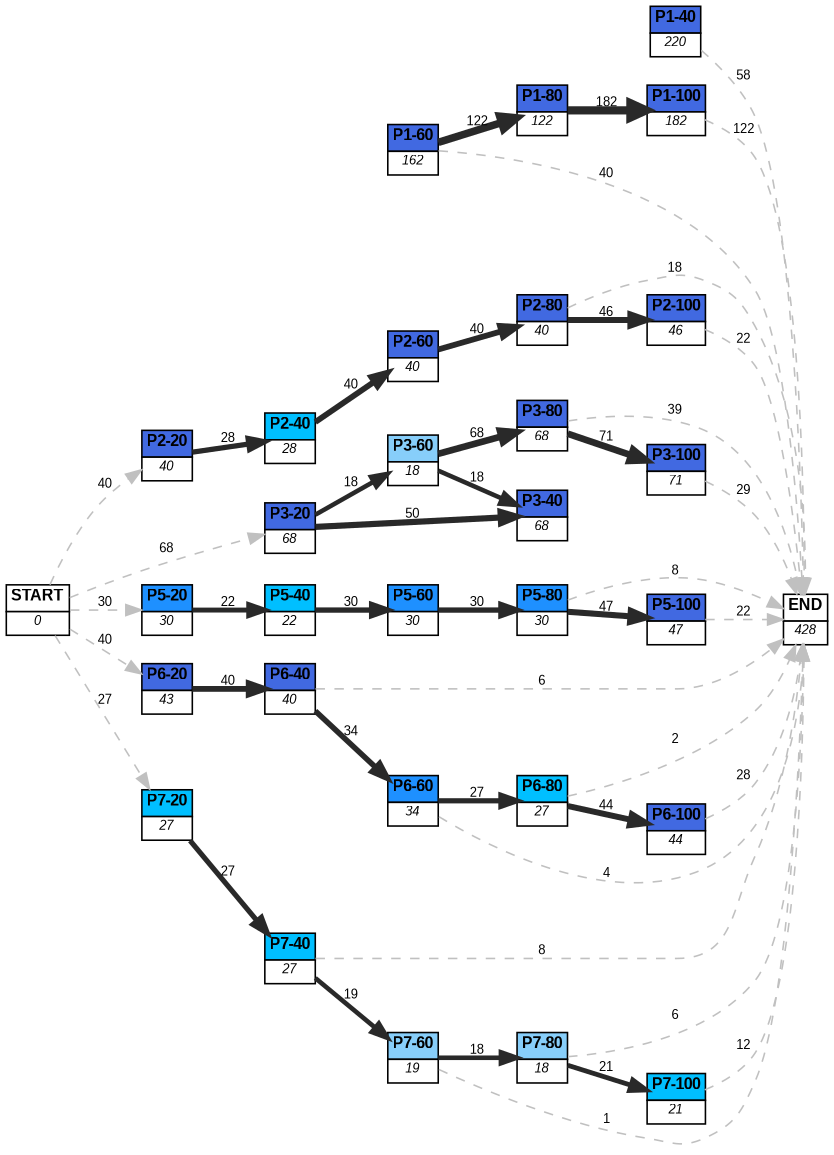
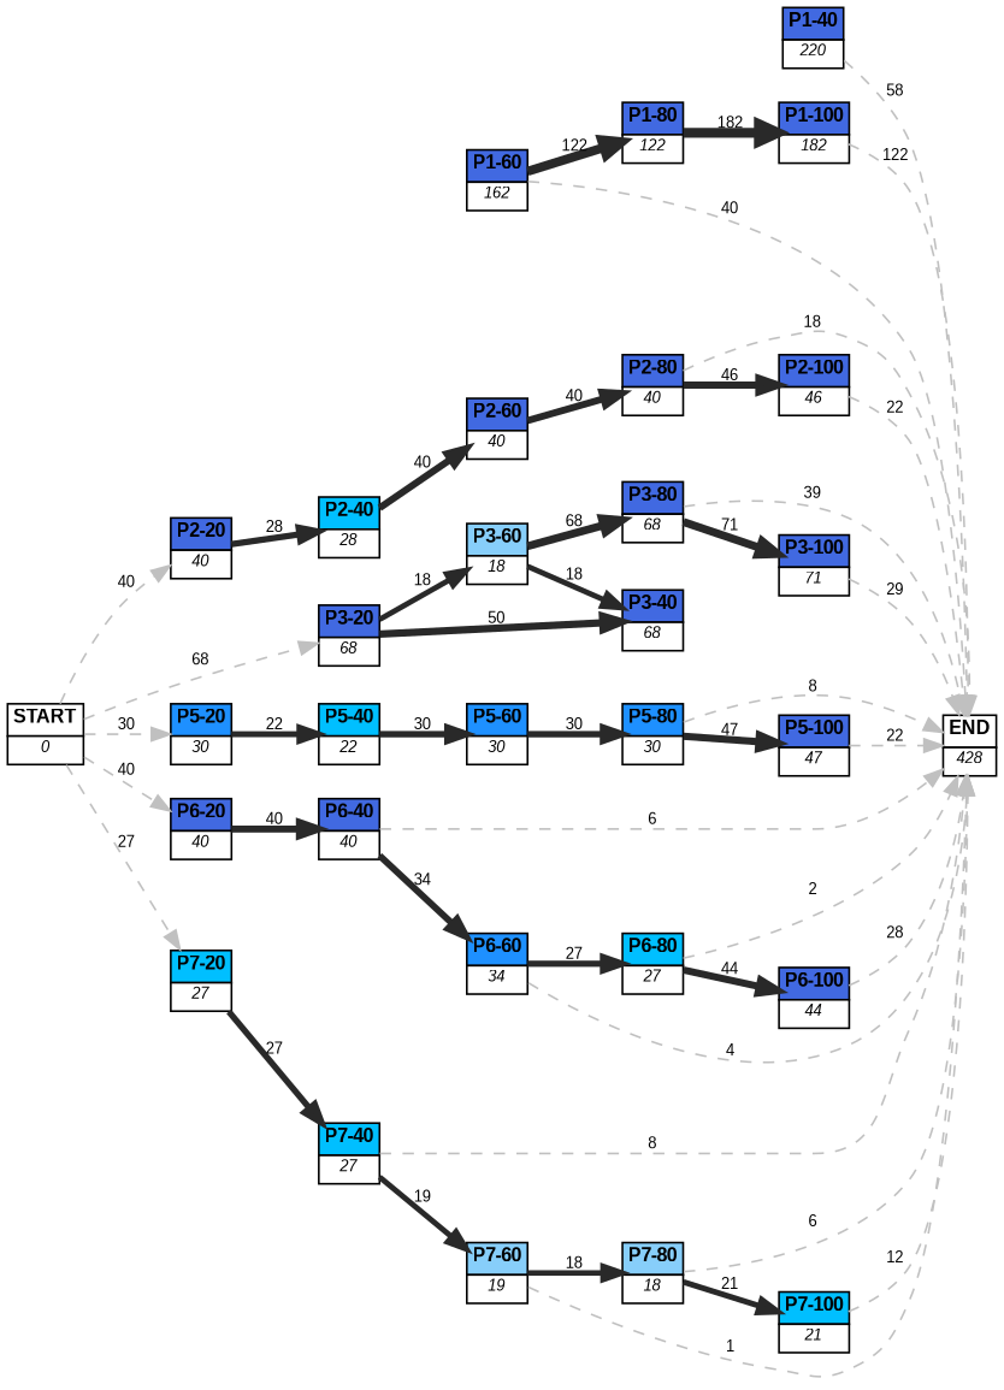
  digraph {
    fontname="Liberation Sans"
    rankdir=LR
    node [fontname="Liberation Sans" shape=plain]
    edge [color=grey16 fontname="Liberation Sans" fontsize=8 labelfloat=false]
    n1 [label=<<table border="0" cellborder="1" cellspacing="0"><tr><td bgcolor="royalblue"><FONT face="Arial" POINT-SIZE="10"><b>P1-40</b></FONT></td></tr><tr><td bgcolor="white"><FONT face="Arial" POINT-SIZE="8"><i>220</i></FONT></td></tr></table>>]
    n2 [label=<<table border="0" cellborder="1" cellspacing="0"><tr><td bgcolor="white"><FONT face="Arial" POINT-SIZE="10"><b>END</b></FONT></td></tr><tr><td bgcolor="white"><FONT face="Arial" POINT-SIZE="8"><i>428</i></FONT></td></tr></table>>]
    n3 [label=<<table border="0" cellborder="1" cellspacing="0"><tr><td bgcolor="royalblue"><FONT face="Arial" POINT-SIZE="10"><b>P1-60</b></FONT></td></tr><tr><td bgcolor="white"><FONT face="Arial" POINT-SIZE="8"><i>162</i></FONT></td></tr></table>>]
    n4 [label=<<table border="0" cellborder="1" cellspacing="0"><tr><td bgcolor="royalblue"><FONT face="Arial" POINT-SIZE="10"><b>P1-80</b></FONT></td></tr><tr><td bgcolor="white"><FONT face="Arial" POINT-SIZE="8"><i>122</i></FONT></td></tr></table>>]
    n5 [label=<<table border="0" cellborder="1" cellspacing="0"><tr><td bgcolor="royalblue"><FONT face="Arial" POINT-SIZE="10"><b>P1-100</b></FONT></td></tr><tr><td bgcolor="white"><FONT face="Arial" POINT-SIZE="8"><i>182</i></FONT></td></tr></table>>]
    n6 [label=<<table border="0" cellborder="1" cellspacing="0"><tr><td bgcolor="royalblue"><FONT face="Arial" POINT-SIZE="10"><b>P2-20</b></FONT></td></tr><tr><td bgcolor="white"><FONT face="Arial" POINT-SIZE="8"><i>40</i></FONT></td></tr></table>>]
    n7 [label=<<table border="0" cellborder="1" cellspacing="0"><tr><td bgcolor="deepskyblue"><FONT face="Arial" POINT-SIZE="10"><b>P2-40</b></FONT></td></tr><tr><td bgcolor="white"><FONT face="Arial" POINT-SIZE="8"><i>28</i></FONT></td></tr></table>>]
    n8 [label=<<table border="0" cellborder="1" cellspacing="0"><tr><td bgcolor="royalblue"><FONT face="Arial" POINT-SIZE="10"><b>P2-60</b></FONT></td></tr><tr><td bgcolor="white"><FONT face="Arial" POINT-SIZE="8"><i>40</i></FONT></td></tr></table>>]
    n9 [label=<<table border="0" cellborder="1" cellspacing="0"><tr><td bgcolor="royalblue"><FONT face="Arial" POINT-SIZE="10"><b>P2-80</b></FONT></td></tr><tr><td bgcolor="white"><FONT face="Arial" POINT-SIZE="8"><i>40</i></FONT></td></tr></table>>]
    n10 [label=<<table border="0" cellborder="1" cellspacing="0"><tr><td bgcolor="royalblue"><FONT face="Arial" POINT-SIZE="10"><b>P2-100</b></FONT></td></tr><tr><td bgcolor="white"><FONT face="Arial" POINT-SIZE="8"><i>46</i></FONT></td></tr></table>>]
    n11 [label=<<table border="0" cellborder="1" cellspacing="0"><tr><td bgcolor="royalblue"><FONT face="Arial" POINT-SIZE="10"><b>P3-20</b></FONT></td></tr><tr><td bgcolor="white"><FONT face="Arial" POINT-SIZE="8"><i>68</i></FONT></td></tr></table>>]
    n12 [label=<<table border="0" cellborder="1" cellspacing="0"><tr><td bgcolor="lightskyblue"><FONT face="Arial" POINT-SIZE="10"><b>P3-60</b></FONT></td></tr><tr><td bgcolor="white"><FONT face="Arial" POINT-SIZE="8"><i>18</i></FONT></td></tr></table>>]
    n13 [label=<<table border="0" cellborder="1" cellspacing="0"><tr><td bgcolor="royalblue"><FONT face="Arial" POINT-SIZE="10"><b>P3-40</b></FONT></td></tr><tr><td bgcolor="white"><FONT face="Arial" POINT-SIZE="8"><i>68</i></FONT></td></tr></table>>]
    n14 [label=<<table border="0" cellborder="1" cellspacing="0"><tr><td bgcolor="royalblue"><FONT face="Arial" POINT-SIZE="10"><b>P3-80</b></FONT></td></tr><tr><td bgcolor="white"><FONT face="Arial" POINT-SIZE="8"><i>68</i></FONT></td></tr></table>>]
    n15 [label=<<table border="0" cellborder="1" cellspacing="0"><tr><td bgcolor="royalblue"><FONT face="Arial" POINT-SIZE="10"><b>P3-100</b></FONT></td></tr><tr><td bgcolor="white"><FONT face="Arial" POINT-SIZE="8"><i>71</i></FONT></td></tr></table>>]
    n16 [label=<<table border="0" cellborder="1" cellspacing="0"><tr><td bgcolor="dodgerblue"><FONT face="Arial" POINT-SIZE="10"><b>P5-20</b></FONT></td></tr><tr><td bgcolor="white"><FONT face="Arial" POINT-SIZE="8"><i>30</i></FONT></td></tr></table>>]
    n17 [label=<<table border="0" cellborder="1" cellspacing="0"><tr><td bgcolor="deepskyblue"><FONT face="Arial" POINT-SIZE="10"><b>P5-40</b></FONT></td></tr><tr><td bgcolor="white"><FONT face="Arial" POINT-SIZE="8"><i>22</i></FONT></td></tr></table>>]
    n18 [label=<<table border="0" cellborder="1" cellspacing="0"><tr><td bgcolor="dodgerblue"><FONT face="Arial" POINT-SIZE="10"><b>P5-60</b></FONT></td></tr><tr><td bgcolor="white"><FONT face="Arial" POINT-SIZE="8"><i>30</i></FONT></td></tr></table>>]
    n19 [label=<<table border="0" cellborder="1" cellspacing="0"><tr><td bgcolor="dodgerblue"><FONT face="Arial" POINT-SIZE="10"><b>P5-80</b></FONT></td></tr><tr><td bgcolor="white"><FONT face="Arial" POINT-SIZE="8"><i>30</i></FONT></td></tr></table>>]
    n20 [label=<<table border="0" cellborder="1" cellspacing="0"><tr><td bgcolor="royalblue"><FONT face="Arial" POINT-SIZE="10"><b>P5-100</b></FONT></td></tr><tr><td bgcolor="white"><FONT face="Arial" POINT-SIZE="8"><i>47</i></FONT></td></tr></table>>]
-   n21 [label=<<table border="0" cellborder="1" cellspacing="0"><tr><td bgcolor="royalblue"><FONT face="Arial" POINT-SIZE="10"><b>P6-20</b></FONT></td></tr><tr><td bgcolor="white"><FONT face="Arial" POINT-SIZE="8"><i>43</i></FONT></td></tr></table>>]
+   n21 [label=<<table border="0" cellborder="1" cellspacing="0"><tr><td bgcolor="royalblue"><FONT face="Arial" POINT-SIZE="10"><b>P6-20</b></FONT></td></tr><tr><td bgcolor="white"><FONT face="Arial" POINT-SIZE="8"><i>40</i></FONT></td></tr></table>>]
    n22 [label=<<table border="0" cellborder="1" cellspacing="0"><tr><td bgcolor="royalblue"><FONT face="Arial" POINT-SIZE="10"><b>P6-40</b></FONT></td></tr><tr><td bgcolor="white"><FONT face="Arial" POINT-SIZE="8"><i>40</i></FONT></td></tr></table>>]
    n23 [label=<<table border="0" cellborder="1" cellspacing="0"><tr><td bgcolor="dodgerblue"><FONT face="Arial" POINT-SIZE="10"><b>P6-60</b></FONT></td></tr><tr><td bgcolor="white"><FONT face="Arial" POINT-SIZE="8"><i>34</i></FONT></td></tr></table>>]
    n24 [label=<<table border="0" cellborder="1" cellspacing="0"><tr><td bgcolor="deepskyblue"><FONT face="Arial" POINT-SIZE="10"><b>P6-80</b></FONT></td></tr><tr><td bgcolor="white"><FONT face="Arial" POINT-SIZE="8"><i>27</i></FONT></td></tr></table>>]
    n25 [label=<<table border="0" cellborder="1" cellspacing="0"><tr><td bgcolor="royalblue"><FONT face="Arial" POINT-SIZE="10"><b>P6-100</b></FONT></td></tr><tr><td bgcolor="white"><FONT face="Arial" POINT-SIZE="8"><i>44</i></FONT></td></tr></table>>]
    n26 [label=<<table border="0" cellborder="1" cellspacing="0"><tr><td bgcolor="deepskyblue"><FONT face="Arial" POINT-SIZE="10"><b>P7-20</b></FONT></td></tr><tr><td bgcolor="white"><FONT face="Arial" POINT-SIZE="8"><i>27</i></FONT></td></tr></table>>]
    n27 [label=<<table border="0" cellborder="1" cellspacing="0"><tr><td bgcolor="deepskyblue"><FONT face="Arial" POINT-SIZE="10"><b>P7-40</b></FONT></td></tr><tr><td bgcolor="white"><FONT face="Arial" POINT-SIZE="8"><i>27</i></FONT></td></tr></table>>]
    n28 [label=<<table border="0" cellborder="1" cellspacing="0"><tr><td bgcolor="lightskyblue"><FONT face="Arial" POINT-SIZE="10"><b>P7-60</b></FONT></td></tr><tr><td bgcolor="white"><FONT face="Arial" POINT-SIZE="8"><i>19</i></FONT></td></tr></table>>]
    n29 [label=<<table border="0" cellborder="1" cellspacing="0"><tr><td bgcolor="lightskyblue"><FONT face="Arial" POINT-SIZE="10"><b>P7-80</b></FONT></td></tr><tr><td bgcolor="white"><FONT face="Arial" POINT-SIZE="8"><i>18</i></FONT></td></tr></table>>]
    n30 [label=<<table border="0" cellborder="1" cellspacing="0"><tr><td bgcolor="deepskyblue"><FONT face="Arial" POINT-SIZE="10"><b>P7-100</b></FONT></td></tr><tr><td bgcolor="white"><FONT face="Arial" POINT-SIZE="8"><i>21</i></FONT></td></tr></table>>]
    n31 [label=<<table border="0" cellborder="1" cellspacing="0"><tr><td bgcolor="white"><FONT face="Arial" POINT-SIZE="10"><b>START</b></FONT></td></tr><tr><td bgcolor="white"><FONT face="Arial" POINT-SIZE="8"><i>0</i></FONT></td></tr></table>>]
    n1 -> n2 [color=grey label=58 style=dashed]
    n3 -> n2 [color=grey label=40 style=dashed]
    n3 -> n4 [label=122 penwidth=4.804021044733257]
    n4 -> n5 [label=182 penwidth=5.204006687076795]
    n5 -> n2 [color=grey label=122 style=dashed]
    n6 -> n7 [label=28 penwidth=3.332204510175204]
    n7 -> n8 [label=40 penwidth=3.6888794541139363]
    n8 -> n9 [label=40 penwidth=3.6888794541139363]
    n9 -> n2 [color=grey label=18 style=dashed]
    n9 -> n10 [label=46 penwidth=3.828641396489095]
    n10 -> n2 [color=grey label=22 style=dashed]
    n11 -> n12 [label=18 penwidth=2.8903717578961645]
    n11 -> n13 [label=50 penwidth=3.912023005428146]
    n12 -> n13 [label=18 penwidth=2.8903717578961645]
    n12 -> n14 [label=68 penwidth=4.219507705176107]
    n14 -> n2 [color=grey label=39 style=dashed]
    n14 -> n15 [label=71 penwidth=4.2626798770413155]
    n15 -> n2 [color=grey label=29 style=dashed]
    n16 -> n17 [label=22 penwidth=3.091042453358316]
    n17 -> n18 [label=30 penwidth=3.4011973816621555]
    n18 -> n19 [label=30 penwidth=3.4011973816621555]
    n19 -> n2 [color=grey label=8 style=dashed]
    n19 -> n20 [label=47 penwidth=3.8501476017100584]
    n20 -> n2 [color=grey label=22 style=dashed]
    n21 -> n22 [label=40 penwidth=3.6888794541139363]
    n22 -> n2 [color=grey label=6 style=dashed]
    n22 -> n23 [label=34 penwidth=3.5263605246161616]
    n23 -> n2 [color=grey label=4 style=dashed]
    n23 -> n24 [label=27 penwidth=3.295836866004329]
    n24 -> n2 [color=grey label=2 style=dashed]
    n24 -> n25 [label=44 penwidth=3.784189633918261]
    n25 -> n2 [color=grey label=28 style=dashed]
    n26 -> n27 [label=27 penwidth=3.295836866004329]
    n27 -> n2 [color=grey label=8 style=dashed]
    n27 -> n28 [label=19 penwidth=2.9444389791664403]
    n28 -> n2 [color=grey label=1 style=dashed]
    n28 -> n29 [label=18 penwidth=2.8903717578961645]
    n29 -> n2 [color=grey label=6 style=dashed]
    n29 -> n30 [label=21 penwidth=3.044522437723423]
    n30 -> n2 [color=grey label=12 style=dashed]
    n31 -> n6 [color=grey label=40 style=dashed]
    n31 -> n11 [color=grey label=68 style=dashed]
    n31 -> n16 [color=grey label=30 style=dashed]
    n31 -> n21 [color=grey label=40 style=dashed]
    n31 -> n26 [color=grey label=27 style=dashed]
  }
